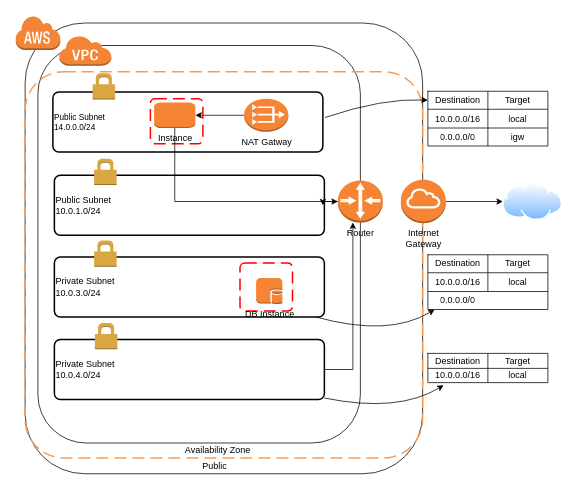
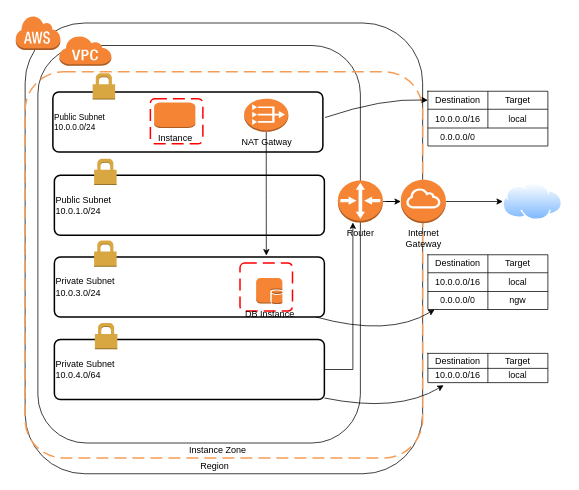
  <mxCell id="0" />
  <mxCell id="1" parent="0" />
  <mxCell id="2" value="" style="rounded=1;whiteSpace=wrap;html=1;direction=south;" parent="1" vertex="1"><mxGeometry x="33" y="30" width="530" height="601" as="geometry" /></mxCell>
  <mxCell id="3" value="" style="rounded=1;whiteSpace=wrap;html=1;direction=south;" parent="1" vertex="1"><mxGeometry x="50" y="60" width="430" height="530" as="geometry" /></mxCell>
  <mxCell id="4" value="" style="rounded=1;arcSize=10;dashed=1;strokeColor=#F59D56;fillColor=none;gradientColor=none;dashPattern=8 4;strokeWidth=2;" parent="1" vertex="1"><mxGeometry x="33" y="95" width="530" height="515" as="geometry" /></mxCell>
  <mxCell id="5" value="" style="outlineConnect=0;dashed=0;verticalLabelPosition=bottom;verticalAlign=top;align=center;html=1;shape=mxgraph.aws3.virtual_private_cloud;fillColor=#F58534;gradientColor=none;" parent="1" vertex="1"><mxGeometry x="78" y="47" width="70" height="40" as="geometry" /></mxCell>
  <mxCell id="6" value="" style="dashed=0;html=1;shape=mxgraph.aws3.cloud;fillColor=#F58536;gradientColor=none;dashed=0;" parent="1" vertex="1"><mxGeometry x="20" y="20" width="60" height="46" as="geometry" /></mxCell>
- <mxCell id="7" value="Public" style="text;html=1;strokeColor=none;fillColor=none;align=center;verticalAlign=middle;whiteSpace=wrap;rounded=0;" parent="1" vertex="1"><mxGeometry x="266" y="611" width="40" height="20" as="geometry" /></mxCell>
- <mxCell id="8" value="Availability Zone" style="text;html=1;strokeColor=none;fillColor=none;align=center;verticalAlign=middle;whiteSpace=wrap;rounded=0;" parent="1" vertex="1"><mxGeometry x="240" y="590" width="100" height="20" as="geometry" /></mxCell>
- <mxCell id="9" value="&lt;font style=&quot;font-size: 11px&quot;&gt;Public Subnet&lt;br&gt;&lt;/font&gt;&lt;div style=&quot;font-size: 11px&quot;&gt;&lt;font style=&quot;font-size: 11px&quot;&gt;14.0.0.0/24&lt;/font&gt;&lt;/div&gt;" style="rounded=1;arcSize=10;dashed=0;fillColor=none;gradientColor=none;strokeWidth=2;html=1;align=left;" parent="1" vertex="1"><mxGeometry x="70" y="122" width="360" height="80" as="geometry" /></mxCell>
+ <mxCell id="7" value="Region" style="text;html=1;strokeColor=none;fillColor=none;align=center;verticalAlign=middle;whiteSpace=wrap;rounded=0;" parent="1" vertex="1"><mxGeometry x="266" y="611" width="40" height="20" as="geometry" /></mxCell>
+ <mxCell id="8" value="Instance Zone" style="text;html=1;strokeColor=none;fillColor=none;align=center;verticalAlign=middle;whiteSpace=wrap;rounded=0;" parent="1" vertex="1"><mxGeometry x="240" y="590" width="100" height="20" as="geometry" /></mxCell>
+ <mxCell id="9" value="&lt;font style=&quot;font-size: 11px&quot;&gt;Public Subnet&lt;br&gt;&lt;/font&gt;&lt;div style=&quot;font-size: 11px&quot;&gt;&lt;font style=&quot;font-size: 11px&quot;&gt;10.0.0.0/24&lt;/font&gt;&lt;/div&gt;" style="rounded=1;arcSize=10;dashed=0;fillColor=none;gradientColor=none;strokeWidth=2;html=1;align=left;" parent="1" vertex="1"><mxGeometry x="70" y="122" width="360" height="80" as="geometry" /></mxCell>
  <mxCell id="10" value="" style="dashed=0;html=1;shape=mxgraph.aws3.permissions;fillColor=#D9A741;gradientColor=none;dashed=0;" parent="1" vertex="1"><mxGeometry x="123" y="97" width="30" height="35" as="geometry" /></mxCell>
  <mxCell id="11" value="&lt;div&gt;&lt;span&gt;Public Subnet&lt;/span&gt;&lt;/div&gt;&lt;div&gt;&lt;span&gt;10.0.1.0/24&lt;/span&gt;&lt;/div&gt;" style="rounded=1;arcSize=10;dashed=0;fillColor=none;gradientColor=none;strokeWidth=2;html=1;align=left;" parent="1" vertex="1"><mxGeometry x="72" y="233" width="360" height="80" as="geometry" /></mxCell>
  <mxCell id="12" value="" style="dashed=0;html=1;shape=mxgraph.aws3.permissions;fillColor=#D9A741;gradientColor=none;dashed=0;" parent="1" vertex="1"><mxGeometry x="125" y="211" width="30" height="35" as="geometry" /></mxCell>
  <mxCell id="13" value="Private Subnet&lt;br&gt;10.0.3.0/24" style="rounded=1;arcSize=10;dashed=0;fillColor=none;gradientColor=none;strokeWidth=2;html=1;align=left;" parent="1" vertex="1"><mxGeometry x="72" y="342" width="360" height="80" as="geometry" /></mxCell>
  <mxCell id="14" value="" style="dashed=0;html=1;shape=mxgraph.aws3.permissions;fillColor=#D9A741;gradientColor=none;dashed=0;" parent="1" vertex="1"><mxGeometry x="125" y="320" width="30" height="35" as="geometry" /></mxCell>
  <mxCell id="15" style="edgeStyle=orthogonalEdgeStyle;rounded=0;orthogonalLoop=1;jettySize=auto;html=1;" edge="1" parent="1" source="16" target="21"><mxGeometry relative="1" as="geometry"><Array as="points"><mxPoint x="470" y="492" /></Array></mxGeometry></mxCell>
- <mxCell id="16" value="Private Subnet&lt;br&gt;10.0.4.0/24" style="rounded=1;arcSize=10;dashed=0;fillColor=none;gradientColor=none;strokeWidth=2;html=1;align=left;" parent="1" vertex="1"><mxGeometry x="72" y="452" width="360" height="80" as="geometry" /></mxCell>
+ <mxCell id="16" value="Private Subnet&lt;br&gt;10.0.4.0/64" style="rounded=1;arcSize=10;dashed=0;fillColor=none;gradientColor=none;strokeWidth=2;html=1;align=left;" parent="1" vertex="1"><mxGeometry x="72" y="452" width="360" height="80" as="geometry" /></mxCell>
  <mxCell id="17" value="" style="dashed=0;html=1;shape=mxgraph.aws3.permissions;fillColor=#D9A741;gradientColor=none;dashed=0;" parent="1" vertex="1"><mxGeometry x="126" y="430" width="30" height="35" as="geometry" /></mxCell>
- <mxCell id="18" style="edgeStyle=orthogonalEdgeStyle;rounded=0;orthogonalLoop=1;jettySize=auto;html=1;" edge="1" parent="1" source="19" target="27"><mxGeometry relative="1" as="geometry" /></mxCell>
+ <mxCell id="18" style="edgeStyle=orthogonalEdgeStyle;rounded=0;orthogonalLoop=1;jettySize=auto;html=1;entryX=0.785;entryY=-0.025;entryDx=0;entryDy=0;entryPerimeter=0;" edge="1" parent="1" source="19" target="13"><mxGeometry relative="1" as="geometry" /></mxCell>
  <mxCell id="19" value="NAT Gatway" style="outlineConnect=0;dashed=0;verticalLabelPosition=bottom;verticalAlign=top;align=center;html=1;shape=mxgraph.aws3.vpc_nat_gateway;fillColor=#F58534;gradientColor=none;" parent="1" vertex="1"><mxGeometry x="325" y="131" width="59" height="44" as="geometry" /></mxCell>
- <mxCell id="20" style="edgeStyle=orthogonalEdgeStyle;rounded=0;orthogonalLoop=1;jettySize=auto;html=1;" edge="1" parent="1" source="21" target="11"><mxGeometry relative="1" as="geometry" /></mxCell>
+ <mxCell id="20" style="edgeStyle=orthogonalEdgeStyle;rounded=0;orthogonalLoop=1;jettySize=auto;html=1;" edge="1" parent="1" source="21" target="23"><mxGeometry relative="1" as="geometry" /></mxCell>
  <mxCell id="21" value="Router&lt;br&gt;" style="outlineConnect=0;dashed=0;verticalLabelPosition=bottom;verticalAlign=top;align=center;html=1;shape=mxgraph.aws3.router;fillColor=#F58534;gradientColor=none;" parent="1" vertex="1"><mxGeometry x="450" y="240" width="60" height="56" as="geometry" /></mxCell>
  <mxCell id="22" style="edgeStyle=orthogonalEdgeStyle;rounded=0;orthogonalLoop=1;jettySize=auto;html=1;" edge="1" parent="1" source="23" target="29"><mxGeometry relative="1" as="geometry" /></mxCell>
  <mxCell id="23" value="Internet&lt;br&gt;Gateway" style="outlineConnect=0;dashed=0;verticalLabelPosition=bottom;verticalAlign=top;align=center;html=1;shape=mxgraph.aws3.internet_gateway;fillColor=#F58534;gradientColor=none;" parent="1" vertex="1"><mxGeometry x="534" y="239" width="60" height="58" as="geometry" /></mxCell>
  <mxCell id="24" value="" style="rounded=1;arcSize=10;dashed=1;strokeColor=#ff0000;fillColor=none;gradientColor=none;dashPattern=8 4;strokeWidth=2;html=1;align=left;" parent="1" vertex="1"><mxGeometry x="200" y="131" width="70" height="60" as="geometry" /></mxCell>
  <mxCell id="25" value="" style="rounded=1;arcSize=10;dashed=1;strokeColor=#ff0000;fillColor=none;gradientColor=none;dashPattern=8 4;strokeWidth=2;html=1;" parent="1" vertex="1"><mxGeometry x="319.5" y="350" width="70" height="64" as="geometry" /></mxCell>
- <mxCell id="26" style="edgeStyle=orthogonalEdgeStyle;rounded=0;orthogonalLoop=1;jettySize=auto;html=1;entryX=0;entryY=0.5;entryDx=0;entryDy=0;entryPerimeter=0;" edge="1" parent="1" source="27" target="21"><mxGeometry relative="1" as="geometry"><Array as="points"><mxPoint x="233" y="268" /></Array></mxGeometry></mxCell>
  <mxCell id="27" value="Instance" style="outlineConnect=0;dashed=0;verticalLabelPosition=bottom;verticalAlign=top;align=center;html=1;shape=mxgraph.aws3.instance;fillColor=#F58534;gradientColor=none;" parent="1" vertex="1"><mxGeometry x="205" y="136" width="55" height="34" as="geometry" /></mxCell>
  <mxCell id="28" value="DB Instance" style="outlineConnect=0;dashed=0;verticalLabelPosition=bottom;verticalAlign=top;align=center;html=1;shape=mxgraph.aws3.db_on_instance;fillColor=#F58534;gradientColor=none;" parent="1" vertex="1"><mxGeometry x="341" y="370" width="35" height="35" as="geometry" /></mxCell>
  <mxCell id="29" value="" style="aspect=fixed;perimeter=ellipsePerimeter;html=1;align=center;shadow=0;dashed=0;spacingTop=3;image;image=img/lib/active_directory/internet_cloud.svg;" vertex="1" parent="1"><mxGeometry x="670" y="243" width="79.36" height="50" as="geometry" /></mxCell>
  <mxCell id="30" value="" style="shape=table;html=1;whiteSpace=wrap;startSize=0;container=1;collapsible=0;childLayout=tableLayout;" vertex="1" parent="1"><mxGeometry x="570" y="121" width="160" height="73" as="geometry" /></mxCell>
  <mxCell id="31" value="" style="shape=partialRectangle;html=1;whiteSpace=wrap;collapsible=0;dropTarget=0;pointerEvents=0;fillColor=none;top=0;left=0;bottom=0;right=0;points=[[0,0.5],[1,0.5]];portConstraint=eastwest;" vertex="1" parent="30"><mxGeometry width="160" height="24" as="geometry" /></mxCell>
  <mxCell id="32" value="Destination" style="shape=partialRectangle;html=1;whiteSpace=wrap;connectable=0;overflow=hidden;fillColor=none;top=0;left=0;bottom=0;right=0;" vertex="1" parent="31"><mxGeometry width="80" height="24" as="geometry" /></mxCell>
  <mxCell id="33" value="Target" style="shape=partialRectangle;html=1;whiteSpace=wrap;connectable=0;overflow=hidden;fillColor=none;top=0;left=0;bottom=0;right=0;" vertex="1" parent="31"><mxGeometry x="80" width="80" height="24" as="geometry" /></mxCell>
  <mxCell id="34" value="" style="shape=partialRectangle;html=1;whiteSpace=wrap;collapsible=0;dropTarget=0;pointerEvents=0;fillColor=none;top=0;left=0;bottom=0;right=0;points=[[0,0.5],[1,0.5]];portConstraint=eastwest;" vertex="1" parent="30"><mxGeometry y="24" width="160" height="25" as="geometry" /></mxCell>
  <mxCell id="35" value="10.0.0.0/16" style="shape=partialRectangle;html=1;whiteSpace=wrap;connectable=0;overflow=hidden;fillColor=none;top=0;left=0;bottom=0;right=0;" vertex="1" parent="34"><mxGeometry width="80" height="25" as="geometry" /></mxCell>
  <mxCell id="36" value="local" style="shape=partialRectangle;html=1;whiteSpace=wrap;connectable=0;overflow=hidden;fillColor=none;top=0;left=0;bottom=0;right=0;" vertex="1" parent="34"><mxGeometry x="80" width="80" height="25" as="geometry" /></mxCell>
  <mxCell id="37" value="" style="shape=partialRectangle;html=1;whiteSpace=wrap;collapsible=0;dropTarget=0;pointerEvents=0;fillColor=none;top=0;left=0;bottom=0;right=0;points=[[0,0.5],[1,0.5]];portConstraint=eastwest;" vertex="1" parent="30"><mxGeometry y="49" width="160" height="24" as="geometry" /></mxCell>
  <mxCell id="38" value="0.0.0.0/0" style="shape=partialRectangle;html=1;whiteSpace=wrap;connectable=0;overflow=hidden;fillColor=none;top=0;left=0;bottom=0;right=0;" vertex="1" parent="37"><mxGeometry width="80" height="24" as="geometry" /></mxCell>
- <mxCell id="39" value="igw" style="shape=partialRectangle;html=1;whiteSpace=wrap;connectable=0;overflow=hidden;fillColor=none;top=0;left=0;bottom=0;right=0;" vertex="1" parent="37"><mxGeometry x="80" width="80" height="24" as="geometry" /></mxCell>
  <mxCell id="40" value="" style="shape=table;html=1;whiteSpace=wrap;startSize=0;container=1;collapsible=0;childLayout=tableLayout;" vertex="1" parent="1"><mxGeometry x="570" y="339" width="160" height="73" as="geometry" /></mxCell>
  <mxCell id="41" value="" style="shape=partialRectangle;html=1;whiteSpace=wrap;collapsible=0;dropTarget=0;pointerEvents=0;fillColor=none;top=0;left=0;bottom=0;right=0;points=[[0,0.5],[1,0.5]];portConstraint=eastwest;" vertex="1" parent="40"><mxGeometry width="160" height="24" as="geometry" /></mxCell>
  <mxCell id="42" value="Destination" style="shape=partialRectangle;html=1;whiteSpace=wrap;connectable=0;overflow=hidden;fillColor=none;top=0;left=0;bottom=0;right=0;" vertex="1" parent="41"><mxGeometry width="80" height="24" as="geometry" /></mxCell>
  <mxCell id="43" value="Target" style="shape=partialRectangle;html=1;whiteSpace=wrap;connectable=0;overflow=hidden;fillColor=none;top=0;left=0;bottom=0;right=0;" vertex="1" parent="41"><mxGeometry x="80" width="80" height="24" as="geometry" /></mxCell>
  <mxCell id="44" value="" style="shape=partialRectangle;html=1;whiteSpace=wrap;collapsible=0;dropTarget=0;pointerEvents=0;fillColor=none;top=0;left=0;bottom=0;right=0;points=[[0,0.5],[1,0.5]];portConstraint=eastwest;" vertex="1" parent="40"><mxGeometry y="24" width="160" height="25" as="geometry" /></mxCell>
  <mxCell id="45" value="10.0.0.0/16" style="shape=partialRectangle;html=1;whiteSpace=wrap;connectable=0;overflow=hidden;fillColor=none;top=0;left=0;bottom=0;right=0;" vertex="1" parent="44"><mxGeometry width="80" height="25" as="geometry" /></mxCell>
  <mxCell id="46" value="local" style="shape=partialRectangle;html=1;whiteSpace=wrap;connectable=0;overflow=hidden;fillColor=none;top=0;left=0;bottom=0;right=0;" vertex="1" parent="44"><mxGeometry x="80" width="80" height="25" as="geometry" /></mxCell>
  <mxCell id="47" value="" style="shape=partialRectangle;html=1;whiteSpace=wrap;collapsible=0;dropTarget=0;pointerEvents=0;fillColor=none;top=0;left=0;bottom=0;right=0;points=[[0,0.5],[1,0.5]];portConstraint=eastwest;" vertex="1" parent="40"><mxGeometry y="49" width="160" height="24" as="geometry" /></mxCell>
  <mxCell id="48" value="0.0.0.0/0" style="shape=partialRectangle;html=1;whiteSpace=wrap;connectable=0;overflow=hidden;fillColor=none;top=0;left=0;bottom=0;right=0;" vertex="1" parent="47"><mxGeometry width="80" height="24" as="geometry" /></mxCell>
+ <mxCell id="49" value="ngw" style="shape=partialRectangle;html=1;whiteSpace=wrap;connectable=0;overflow=hidden;fillColor=none;top=0;left=0;bottom=0;right=0;" vertex="1" parent="47"><mxGeometry x="80" width="80" height="24" as="geometry" /></mxCell>
  <mxCell id="50" value="" style="shape=table;html=1;whiteSpace=wrap;startSize=0;container=1;collapsible=0;childLayout=tableLayout;" vertex="1" parent="1"><mxGeometry x="570" y="470.5" width="160" height="39" as="geometry" /></mxCell>
  <mxCell id="51" value="" style="shape=partialRectangle;html=1;whiteSpace=wrap;collapsible=0;dropTarget=0;pointerEvents=0;fillColor=none;top=0;left=0;bottom=0;right=0;points=[[0,0.5],[1,0.5]];portConstraint=eastwest;" vertex="1" parent="50"><mxGeometry width="160" height="20" as="geometry" /></mxCell>
  <mxCell id="52" value="Destination" style="shape=partialRectangle;html=1;whiteSpace=wrap;connectable=0;overflow=hidden;fillColor=none;top=0;left=0;bottom=0;right=0;" vertex="1" parent="51"><mxGeometry width="80" height="20" as="geometry" /></mxCell>
  <mxCell id="53" value="Target" style="shape=partialRectangle;html=1;whiteSpace=wrap;connectable=0;overflow=hidden;fillColor=none;top=0;left=0;bottom=0;right=0;" vertex="1" parent="51"><mxGeometry x="80" width="80" height="20" as="geometry" /></mxCell>
  <mxCell id="54" value="" style="shape=partialRectangle;html=1;whiteSpace=wrap;collapsible=0;dropTarget=0;pointerEvents=0;fillColor=none;top=0;left=0;bottom=0;right=0;points=[[0,0.5],[1,0.5]];portConstraint=eastwest;" vertex="1" parent="50"><mxGeometry y="20" width="160" height="19" as="geometry" /></mxCell>
  <mxCell id="55" value="10.0.0.0/16" style="shape=partialRectangle;html=1;whiteSpace=wrap;connectable=0;overflow=hidden;fillColor=none;top=0;left=0;bottom=0;right=0;" vertex="1" parent="54"><mxGeometry width="80" height="19" as="geometry" /></mxCell>
  <mxCell id="56" value="local" style="shape=partialRectangle;html=1;whiteSpace=wrap;connectable=0;overflow=hidden;fillColor=none;top=0;left=0;bottom=0;right=0;" vertex="1" parent="54"><mxGeometry x="80" width="80" height="19" as="geometry" /></mxCell>
  <mxCell id="57" value="" style="curved=1;endArrow=classic;html=1;entryX=0.131;entryY=1.184;entryDx=0;entryDy=0;entryPerimeter=0;" edge="1" parent="1" target="54"><mxGeometry width="50" height="50" relative="1" as="geometry"><mxPoint x="432" y="530" as="sourcePoint" /><mxPoint x="550" y="500" as="targetPoint" /><Array as="points"><mxPoint x="530" y="550" /></Array></mxGeometry></mxCell>
  <mxCell id="58" value="" style="curved=1;endArrow=classic;html=1;entryX=0.131;entryY=1.184;entryDx=0;entryDy=0;entryPerimeter=0;exitX=0.969;exitY=1;exitDx=0;exitDy=0;exitPerimeter=0;" edge="1" parent="1" source="13"><mxGeometry width="50" height="50" relative="1" as="geometry"><mxPoint x="420" y="429" as="sourcePoint" /><mxPoint x="578.96" y="411.996" as="targetPoint" /><Array as="points"><mxPoint x="518" y="449" /></Array></mxGeometry></mxCell>
  <mxCell id="59" value="" style="curved=1;endArrow=classic;html=1;entryX=0;entryY=0.5;entryDx=0;entryDy=0;exitX=1.008;exitY=0.425;exitDx=0;exitDy=0;exitPerimeter=0;" edge="1" parent="1" source="9" target="31"><mxGeometry width="50" height="50" relative="1" as="geometry"><mxPoint x="420" y="131" as="sourcePoint" /><mxPoint x="578.12" y="120.996" as="targetPoint" /><Array as="points"><mxPoint x="510" y="130" /></Array></mxGeometry></mxCell>
